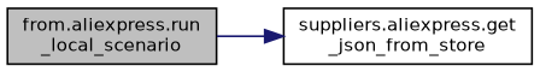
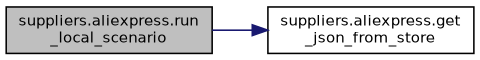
  digraph {
    rankdir=LR
    node [color=black fontname=Helvetica fontsize=10 shape=record style=filled]
-   n1 [fillcolor=grey75 fontcolor=black height=0.2 label="from.aliexpress.run\l_local_scenario" width=0.4]
+   n1 [fillcolor=grey75 fontcolor=black height=0.2 label="suppliers.aliexpress.run\l_local_scenario" width=0.4]
    n2 [fillcolor=white height=0.2 label="suppliers.aliexpress.get\l_json_from_store" width=0.4]
    n1 -> n2 [color=midnightblue fontname=Helvetica fontsize=10 labelfontname=Helvetica labelfontsize=10 style=solid]
  }
